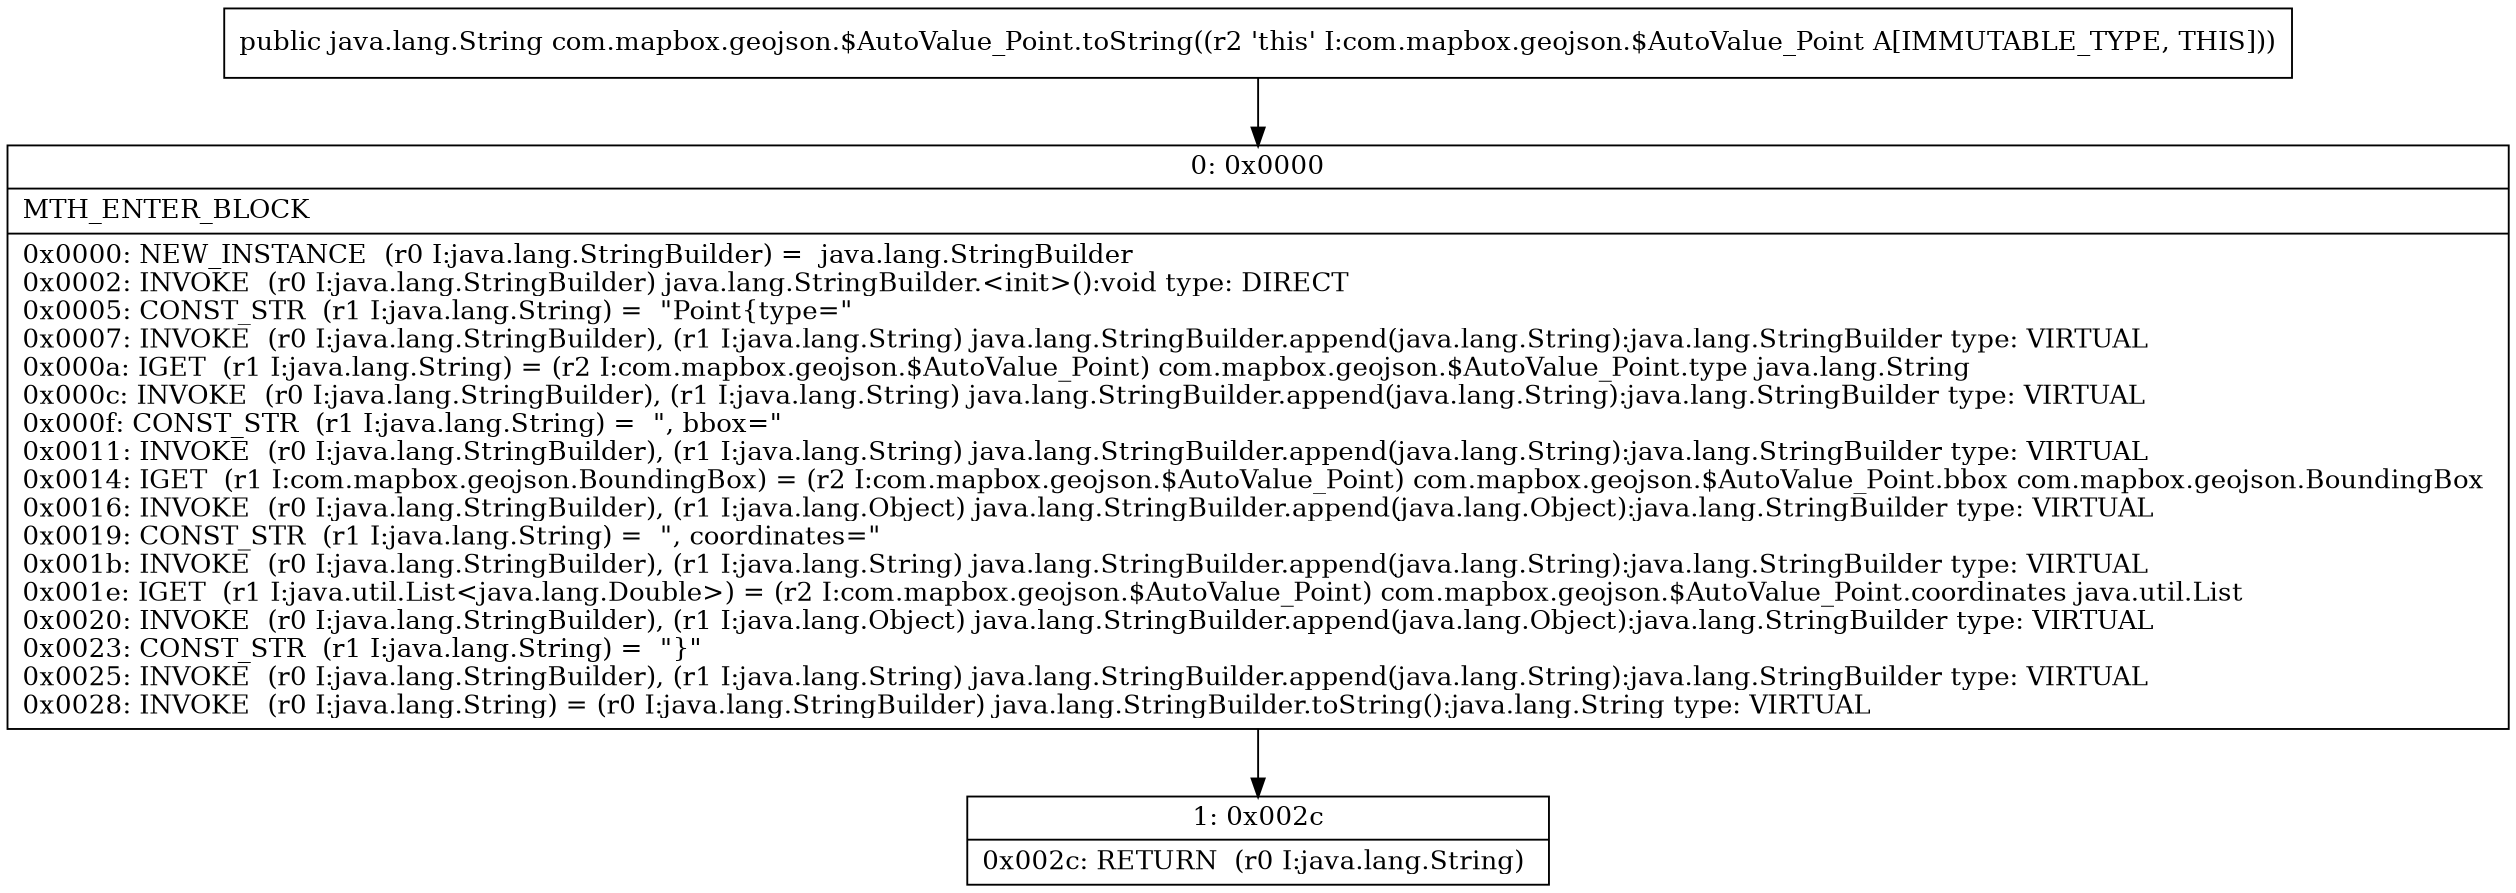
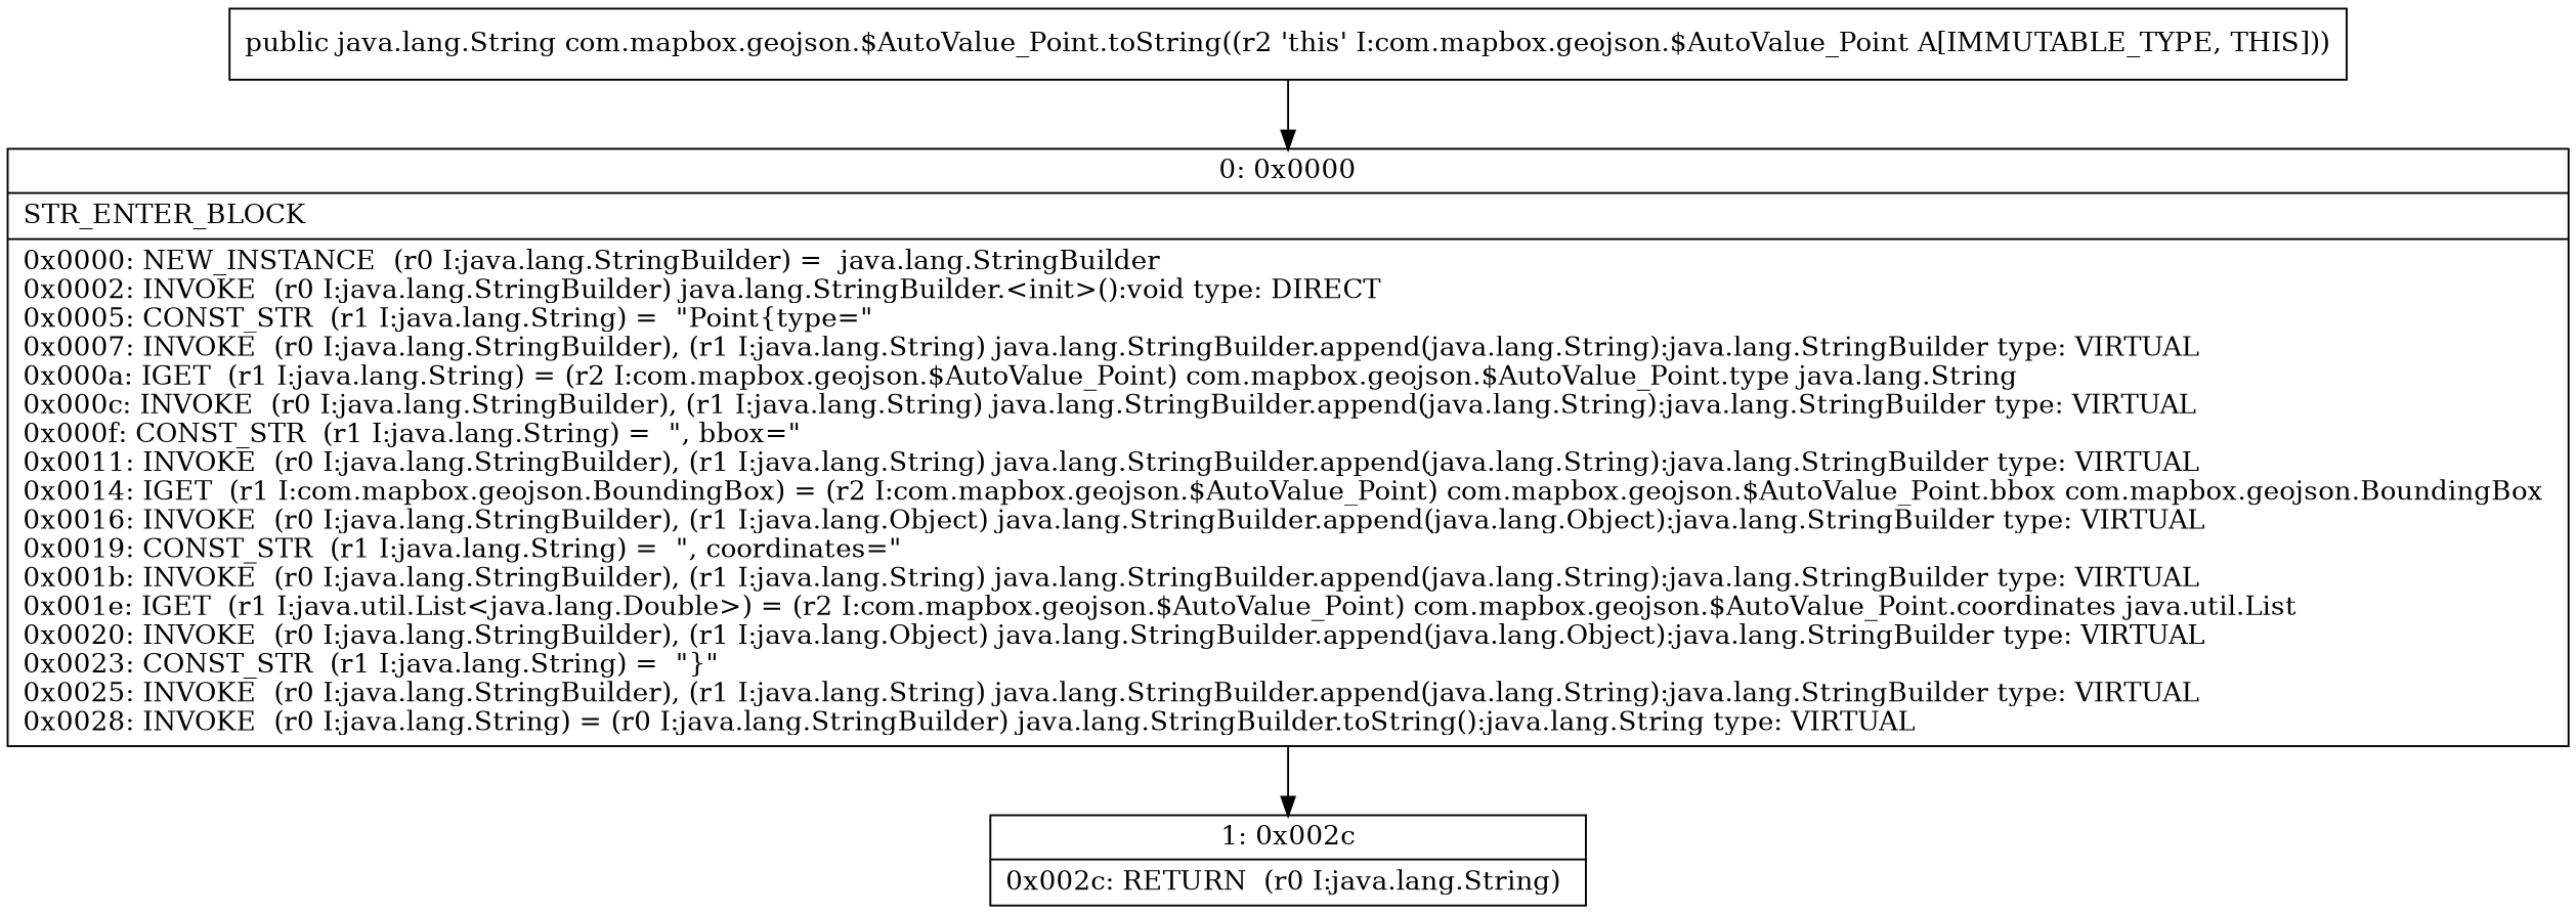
  digraph {
    node [shape=record]
-   n1 [label="{0\:\ 0x0000|MTH_ENTER_BLOCK\l|0x0000: NEW_INSTANCE  (r0 I:java.lang.StringBuilder) =  java.lang.StringBuilder \l0x0002: INVOKE  (r0 I:java.lang.StringBuilder) java.lang.StringBuilder.\<init\>():void type: DIRECT \l0x0005: CONST_STR  (r1 I:java.lang.String) =  \"Point\{type=\" \l0x0007: INVOKE  (r0 I:java.lang.StringBuilder), (r1 I:java.lang.String) java.lang.StringBuilder.append(java.lang.String):java.lang.StringBuilder type: VIRTUAL \l0x000a: IGET  (r1 I:java.lang.String) = (r2 I:com.mapbox.geojson.$AutoValue_Point) com.mapbox.geojson.$AutoValue_Point.type java.lang.String \l0x000c: INVOKE  (r0 I:java.lang.StringBuilder), (r1 I:java.lang.String) java.lang.StringBuilder.append(java.lang.String):java.lang.StringBuilder type: VIRTUAL \l0x000f: CONST_STR  (r1 I:java.lang.String) =  \", bbox=\" \l0x0011: INVOKE  (r0 I:java.lang.StringBuilder), (r1 I:java.lang.String) java.lang.StringBuilder.append(java.lang.String):java.lang.StringBuilder type: VIRTUAL \l0x0014: IGET  (r1 I:com.mapbox.geojson.BoundingBox) = (r2 I:com.mapbox.geojson.$AutoValue_Point) com.mapbox.geojson.$AutoValue_Point.bbox com.mapbox.geojson.BoundingBox \l0x0016: INVOKE  (r0 I:java.lang.StringBuilder), (r1 I:java.lang.Object) java.lang.StringBuilder.append(java.lang.Object):java.lang.StringBuilder type: VIRTUAL \l0x0019: CONST_STR  (r1 I:java.lang.String) =  \", coordinates=\" \l0x001b: INVOKE  (r0 I:java.lang.StringBuilder), (r1 I:java.lang.String) java.lang.StringBuilder.append(java.lang.String):java.lang.StringBuilder type: VIRTUAL \l0x001e: IGET  (r1 I:java.util.List\<java.lang.Double\>) = (r2 I:com.mapbox.geojson.$AutoValue_Point) com.mapbox.geojson.$AutoValue_Point.coordinates java.util.List \l0x0020: INVOKE  (r0 I:java.lang.StringBuilder), (r1 I:java.lang.Object) java.lang.StringBuilder.append(java.lang.Object):java.lang.StringBuilder type: VIRTUAL \l0x0023: CONST_STR  (r1 I:java.lang.String) =  \"\}\" \l0x0025: INVOKE  (r0 I:java.lang.StringBuilder), (r1 I:java.lang.String) java.lang.StringBuilder.append(java.lang.String):java.lang.StringBuilder type: VIRTUAL \l0x0028: INVOKE  (r0 I:java.lang.String) = (r0 I:java.lang.StringBuilder) java.lang.StringBuilder.toString():java.lang.String type: VIRTUAL \l}"]
+   n1 [label="{0\:\ 0x0000|STR_ENTER_BLOCK\l|0x0000: NEW_INSTANCE  (r0 I:java.lang.StringBuilder) =  java.lang.StringBuilder \l0x0002: INVOKE  (r0 I:java.lang.StringBuilder) java.lang.StringBuilder.\<init\>():void type: DIRECT \l0x0005: CONST_STR  (r1 I:java.lang.String) =  \"Point\{type=\" \l0x0007: INVOKE  (r0 I:java.lang.StringBuilder), (r1 I:java.lang.String) java.lang.StringBuilder.append(java.lang.String):java.lang.StringBuilder type: VIRTUAL \l0x000a: IGET  (r1 I:java.lang.String) = (r2 I:com.mapbox.geojson.$AutoValue_Point) com.mapbox.geojson.$AutoValue_Point.type java.lang.String \l0x000c: INVOKE  (r0 I:java.lang.StringBuilder), (r1 I:java.lang.String) java.lang.StringBuilder.append(java.lang.String):java.lang.StringBuilder type: VIRTUAL \l0x000f: CONST_STR  (r1 I:java.lang.String) =  \", bbox=\" \l0x0011: INVOKE  (r0 I:java.lang.StringBuilder), (r1 I:java.lang.String) java.lang.StringBuilder.append(java.lang.String):java.lang.StringBuilder type: VIRTUAL \l0x0014: IGET  (r1 I:com.mapbox.geojson.BoundingBox) = (r2 I:com.mapbox.geojson.$AutoValue_Point) com.mapbox.geojson.$AutoValue_Point.bbox com.mapbox.geojson.BoundingBox \l0x0016: INVOKE  (r0 I:java.lang.StringBuilder), (r1 I:java.lang.Object) java.lang.StringBuilder.append(java.lang.Object):java.lang.StringBuilder type: VIRTUAL \l0x0019: CONST_STR  (r1 I:java.lang.String) =  \", coordinates=\" \l0x001b: INVOKE  (r0 I:java.lang.StringBuilder), (r1 I:java.lang.String) java.lang.StringBuilder.append(java.lang.String):java.lang.StringBuilder type: VIRTUAL \l0x001e: IGET  (r1 I:java.util.List\<java.lang.Double\>) = (r2 I:com.mapbox.geojson.$AutoValue_Point) com.mapbox.geojson.$AutoValue_Point.coordinates java.util.List \l0x0020: INVOKE  (r0 I:java.lang.StringBuilder), (r1 I:java.lang.Object) java.lang.StringBuilder.append(java.lang.Object):java.lang.StringBuilder type: VIRTUAL \l0x0023: CONST_STR  (r1 I:java.lang.String) =  \"\}\" \l0x0025: INVOKE  (r0 I:java.lang.StringBuilder), (r1 I:java.lang.String) java.lang.StringBuilder.append(java.lang.String):java.lang.StringBuilder type: VIRTUAL \l0x0028: INVOKE  (r0 I:java.lang.String) = (r0 I:java.lang.StringBuilder) java.lang.StringBuilder.toString():java.lang.String type: VIRTUAL \l}"]
    n2 [label="{1\:\ 0x002c|0x002c: RETURN  (r0 I:java.lang.String) \l}"]
    n3 [label="{public java.lang.String com.mapbox.geojson.$AutoValue_Point.toString((r2 'this' I:com.mapbox.geojson.$AutoValue_Point A[IMMUTABLE_TYPE, THIS])) }"]
    n1 -> n2
    n3 -> n1
  }
